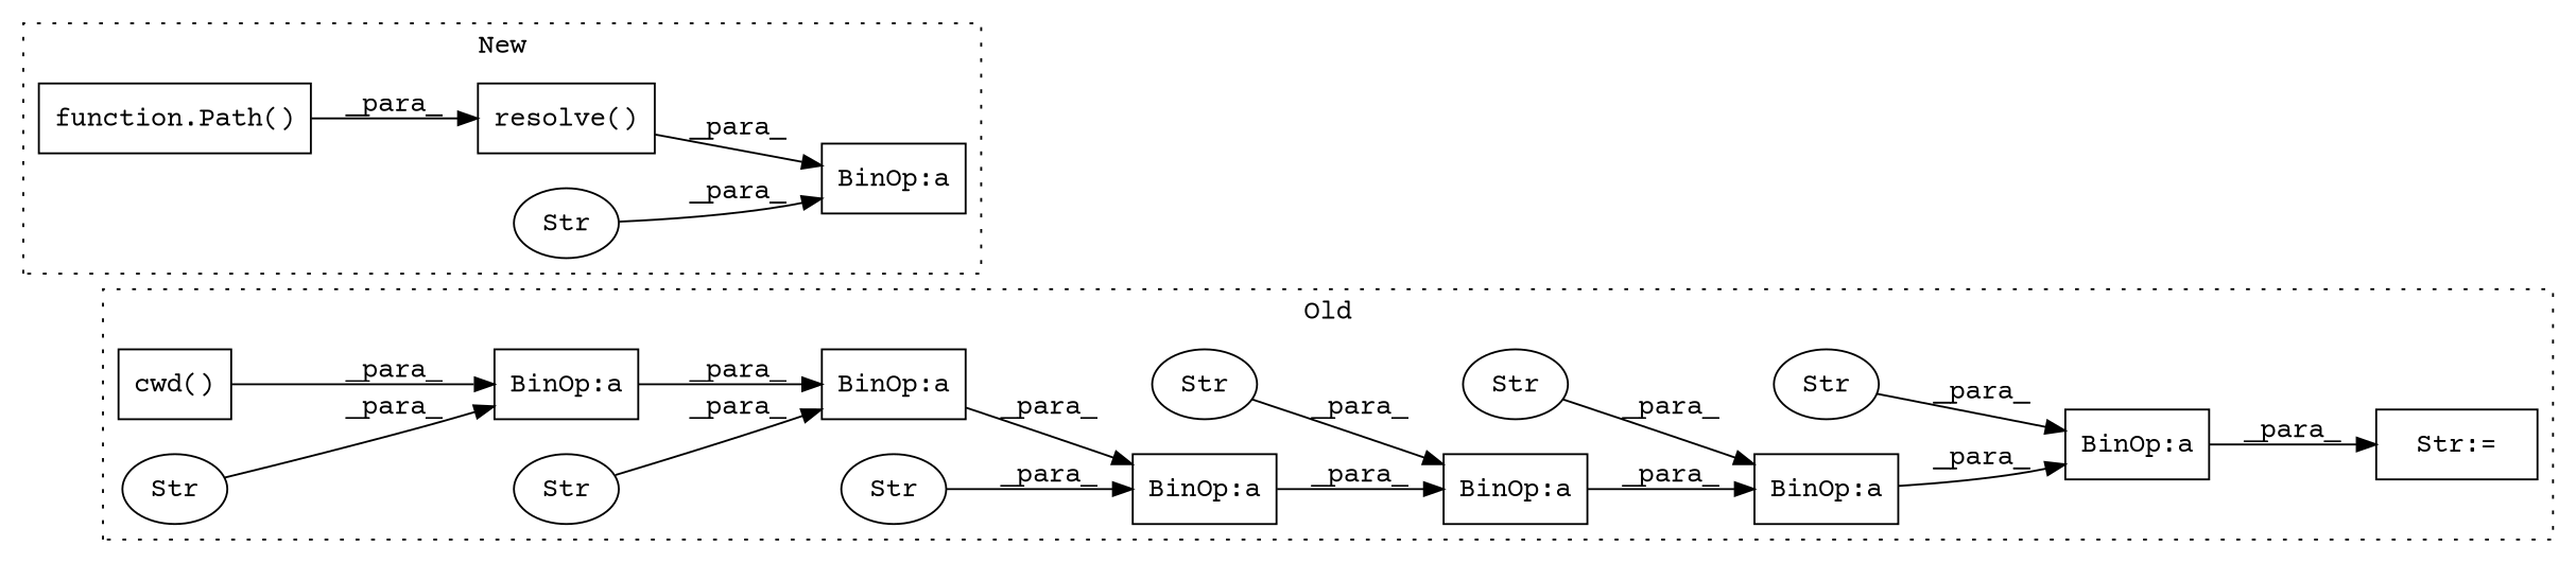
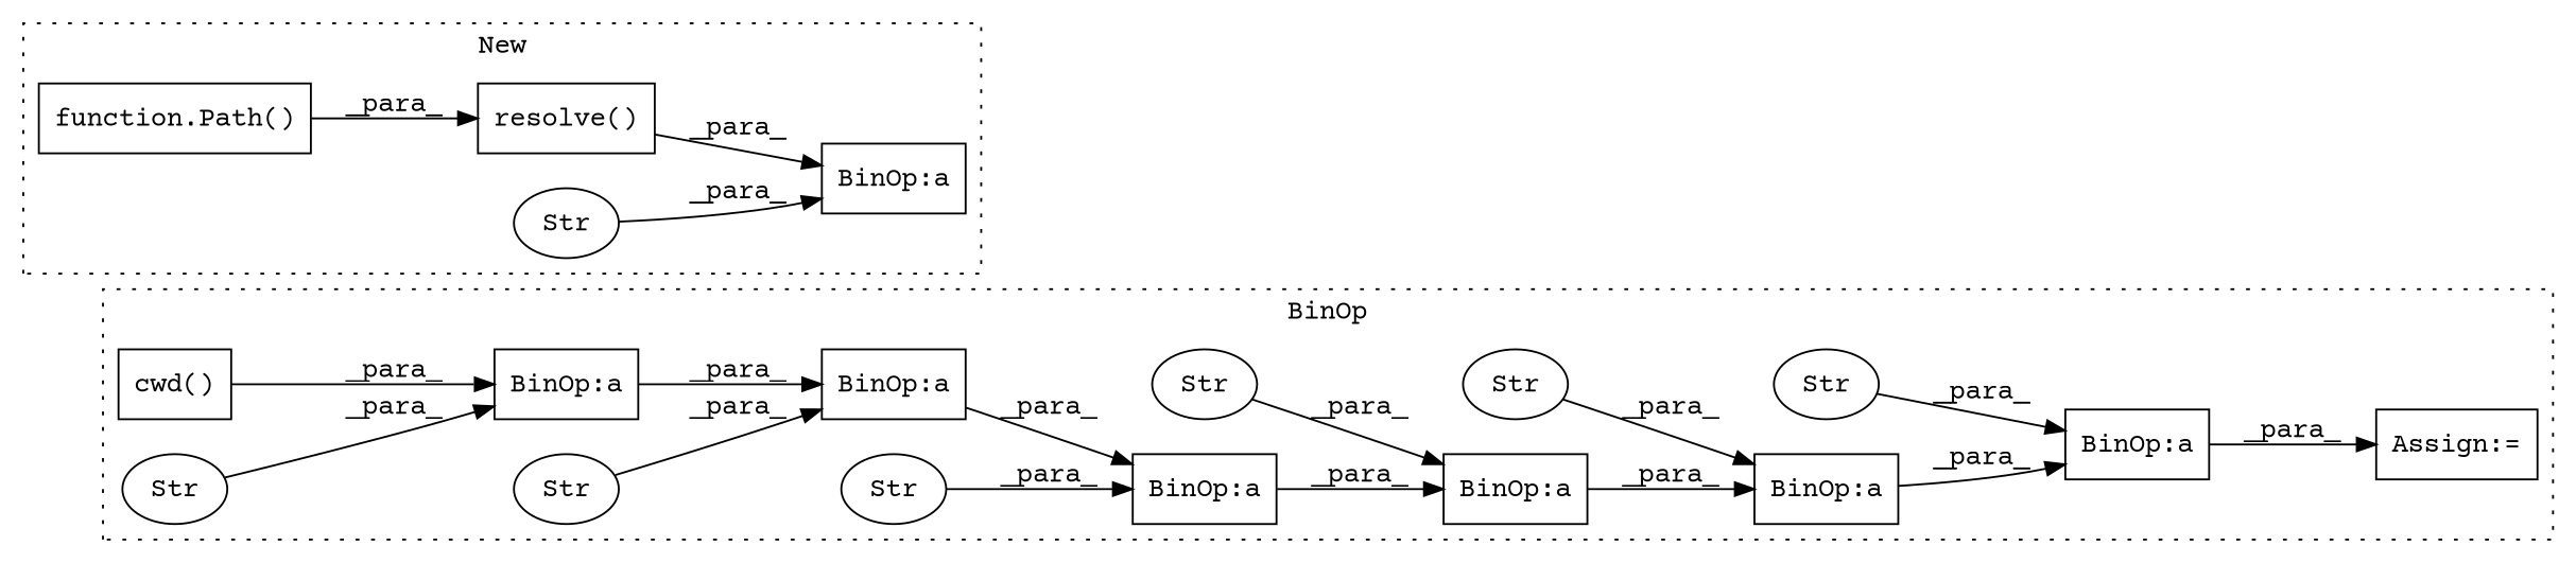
  digraph {
    fontname="Courier Prime"
    rankdir=LR
    node [a=82 fontname="Courier Prime" l=7 shape=box]
    edge [fontname="Courier Prime"]
    n1 [a=75 l=10 label="cwd()" s=948]
    n2 [l=19 label="BinOp:a" s=1007]
    n3 [l=23 label="BinOp:a" s=1043]
    n4 [l=19 label="BinOp:a" s=1025]
    n5 [l=35 label="BinOp:a" s=952]
    n6 [l=11 label="BinOp:a" s=958]
    n7 [a=66 l=11 label=Str s=1044 shape=ellipse]
    n8 [a=66 label=Str s=969 shape=ellipse]
    n9 [a=66 label=Str s=1026 shape=ellipse]
    n10 [a=66 l=18 label=Str s=1066 shape=ellipse]
    n11 [a=66 l=10 label=Str s=987 shape=ellipse]
    n12 [l=22 label="BinOp:a" s=986]
    n13 [a=66 label=Str s=1008 shape=ellipse]
-   n14 [a=68 l=3 label="Str:=" s=935]
+   n14 [a=68 l=3 label="Assign:=" s=935]
    n15 [a=75 l=24 label="resolve()" s=937]
    n16 [a=75 l="5,1" label="function.Path()" s="937,950"]
    n17 [l=3 label="BinOp:a" s=968]
    n18 [a=66 l=18 label=Str s=971 shape=ellipse]
    subgraph cluster_1 {
-     label=Old
+     label=BinOp
      style=dotted
      n1
      n2
      n3
      n4
      n5
      n6
      n7
      n8
      n9
      n10
      n11
      n12
      n13
      n14
    }
    subgraph cluster_2 {
      label=New
      style=dotted
      n15
      n16
      n17
      n18
    }
    n1 -> n6 [label=_para_]
    n2 -> n4 [label=_para_]
    n3 -> n14 [label=_para_]
    n4 -> n3 [label=_para_]
    n5 -> n12 [label=_para_]
    n6 -> n5 [label=_para_]
    n7 -> n4 [label=_para_]
    n8 -> n6 [label=_para_]
    n9 -> n2 [label=_para_]
    n10 -> n3 [label=_para_]
    n11 -> n5 [label=_para_]
    n12 -> n2 [label=_para_]
    n13 -> n12 [label=_para_]
    n15 -> n17 [label=_para_]
    n16 -> n15 [label=_para_]
    n18 -> n17 [label=_para_]
  }
